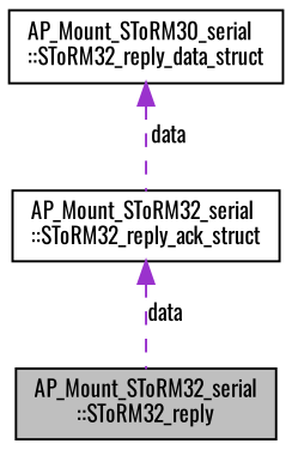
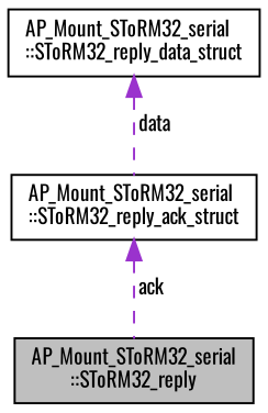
  digraph {
    fontname=Oswald
    rankdir=TB
    node [color=black fillcolor=white fontname=Oswald fontsize=10 shape=record style=filled]
    edge [color=darkorchid3 dir=back fontname=Oswald fontsize=10 labelfontname=Helvetica labelfontsize=10 style=dashed]
    n1 [fillcolor=grey75 fontcolor=black height=0.2 label="AP_Mount_SToRM32_serial\l::SToRM32_reply" width=0.4]
-   n2 [height=0.2 label="AP_Mount_SToRM30_serial\l::SToRM32_reply_data_struct" width=0.4]
+   n2 [height=0.2 label="AP_Mount_SToRM32_serial\l::SToRM32_reply_data_struct" width=0.4]
    n3 [height=0.2 label="AP_Mount_SToRM32_serial\l::SToRM32_reply_ack_struct" width=0.4]
    n2 -> n3 [label=" data"]
-   n3 -> n1 [label=" data"]
+   n3 -> n1 [label=" ack"]
  }
